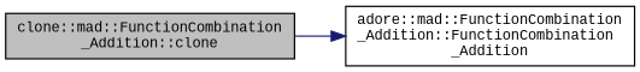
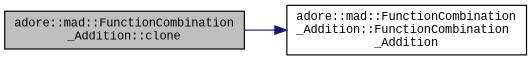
  digraph {
    rankdir=LR
    fontname="Liberation Mono"
    node [color=black fontname="Liberation Mono" fontsize=10 shape=record style=filled]
-   n1 [fillcolor=grey75 fontcolor=black height=0.2 label="clone::mad::FunctionCombination\l_Addition::clone" width=0.4]
+   n1 [fillcolor=grey75 fontcolor=black height=0.2 label="adore::mad::FunctionCombination\l_Addition::clone" width=0.4]
    n2 [fillcolor=white height=0.2 label="adore::mad::FunctionCombination\l_Addition::FunctionCombination\l_Addition" width=0.4]
    n1 -> n2 [color=midnightblue fontname="Liberation Mono" fontsize=10 labelfontname=Helvetica labelfontsize=10 style=solid]
  }
